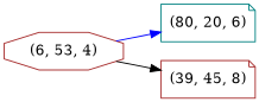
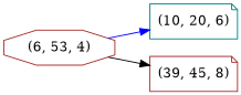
  digraph {
    rankdir=LR
    node [color=brown shape=note]
    "(6, 53, 4)" [shape=octagon]
-   "(10, 20, 6)" [color=teal label="(80, 20, 6)"]
+   "(10, 20, 6)" [color=teal]
    n3 [label="(39, 45, 8)"]
    "(6, 53, 4)" -> "(10, 20, 6)" [color=blue]
    "(6, 53, 4)" -> n3 [color=black]
  }
